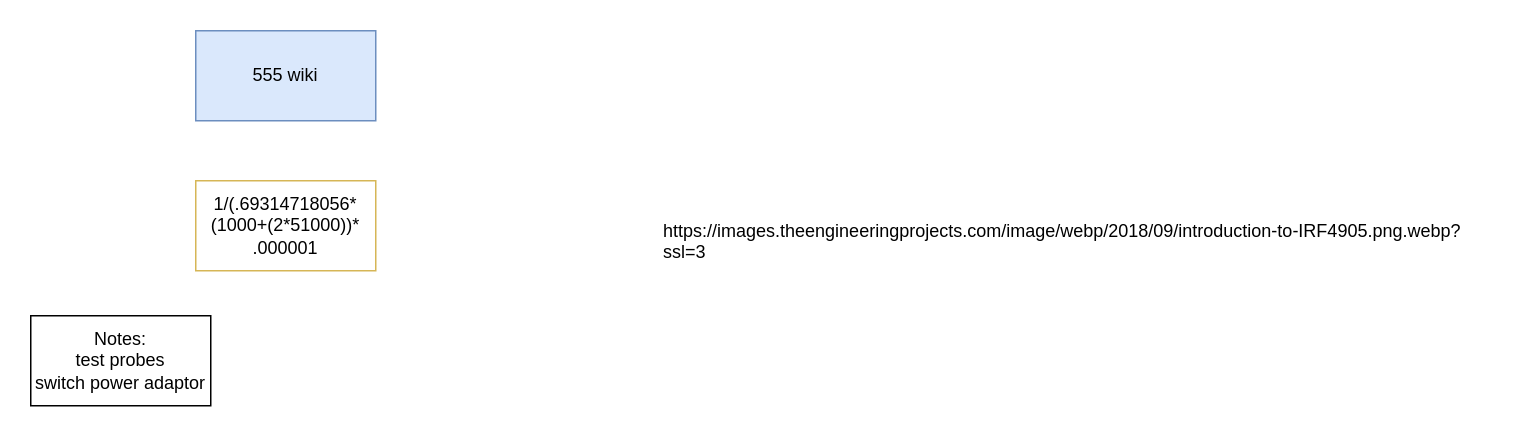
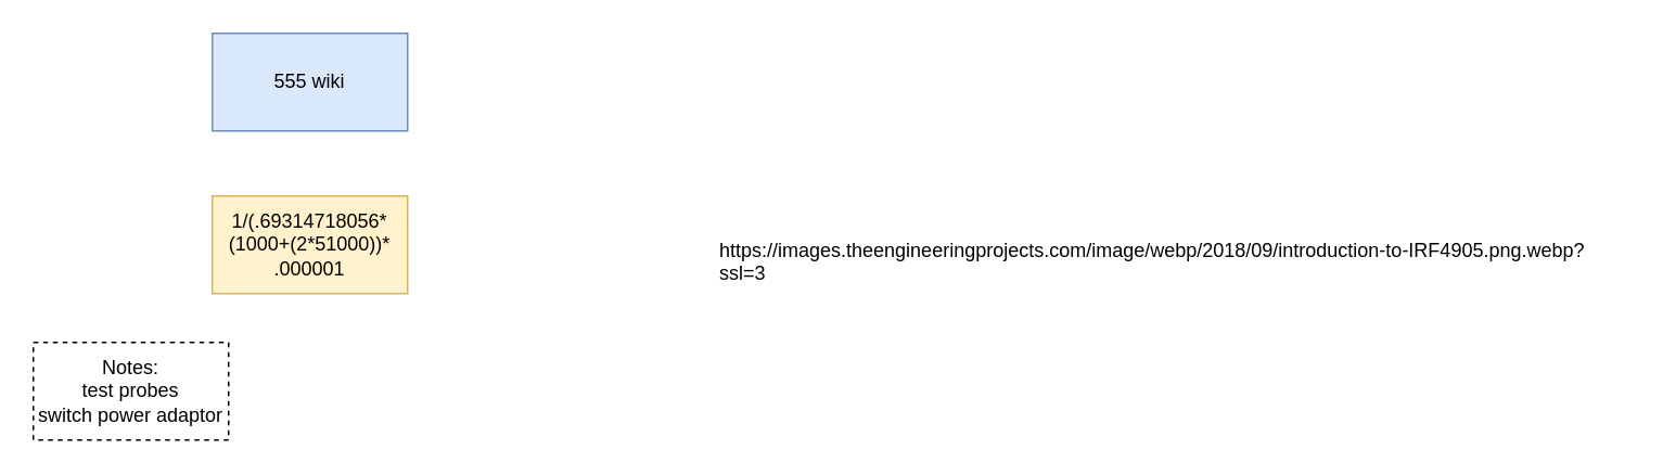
  <mxCell id="0" />
  <mxCell id="1" parent="0" />
  <mxCell id="2" value="555 wiki&lt;br&gt;" style="rounded=0;whiteSpace=wrap;html=1;fillColor=#dae8fc;strokeColor=#6c8ebf;" vertex="1" parent="1"><mxGeometry x="130" y="20" width="120" height="60" as="geometry" /></mxCell>
- <mxCell id="3" value="1/(.69314718056*(1000+(2*51000))* .000001" style="rounded=0;whiteSpace=wrap;html=1;fillColor=#ffffff;strokeColor=#d6b656;" vertex="1" parent="1"><mxGeometry x="130" y="120" width="120" height="60" as="geometry" /></mxCell>
- <mxCell id="4" value="Notes:&lt;br&gt;test probes&lt;br&gt;switch power adaptor" style="rounded=0;whiteSpace=wrap;html=1;" vertex="1" parent="1"><mxGeometry x="20" y="210" width="120" height="60" as="geometry" /></mxCell>
+ <mxCell id="3" value="1/(.69314718056*(1000+(2*51000))* .000001" style="rounded=0;whiteSpace=wrap;html=1;fillColor=#fff2cc;strokeColor=#d6b656;" vertex="1" parent="1"><mxGeometry x="130" y="120" width="120" height="60" as="geometry" /></mxCell>
+ <mxCell id="4" value="Notes:&lt;br&gt;test probes&lt;br&gt;switch power adaptor" style="rounded=0;whiteSpace=wrap;html=1;dashed=1;" vertex="1" parent="1"><mxGeometry x="20" y="210" width="120" height="60" as="geometry" /></mxCell>
  <mxCell id="5" value="https://images.theengineeringprojects.com/image/webp/2018/09/introduction-to-IRF4905.png.webp?ssl=3" style="text;whiteSpace=wrap;" vertex="1" parent="1"><mxGeometry x="440" y="140" width="560" height="50" as="geometry" /></mxCell>
